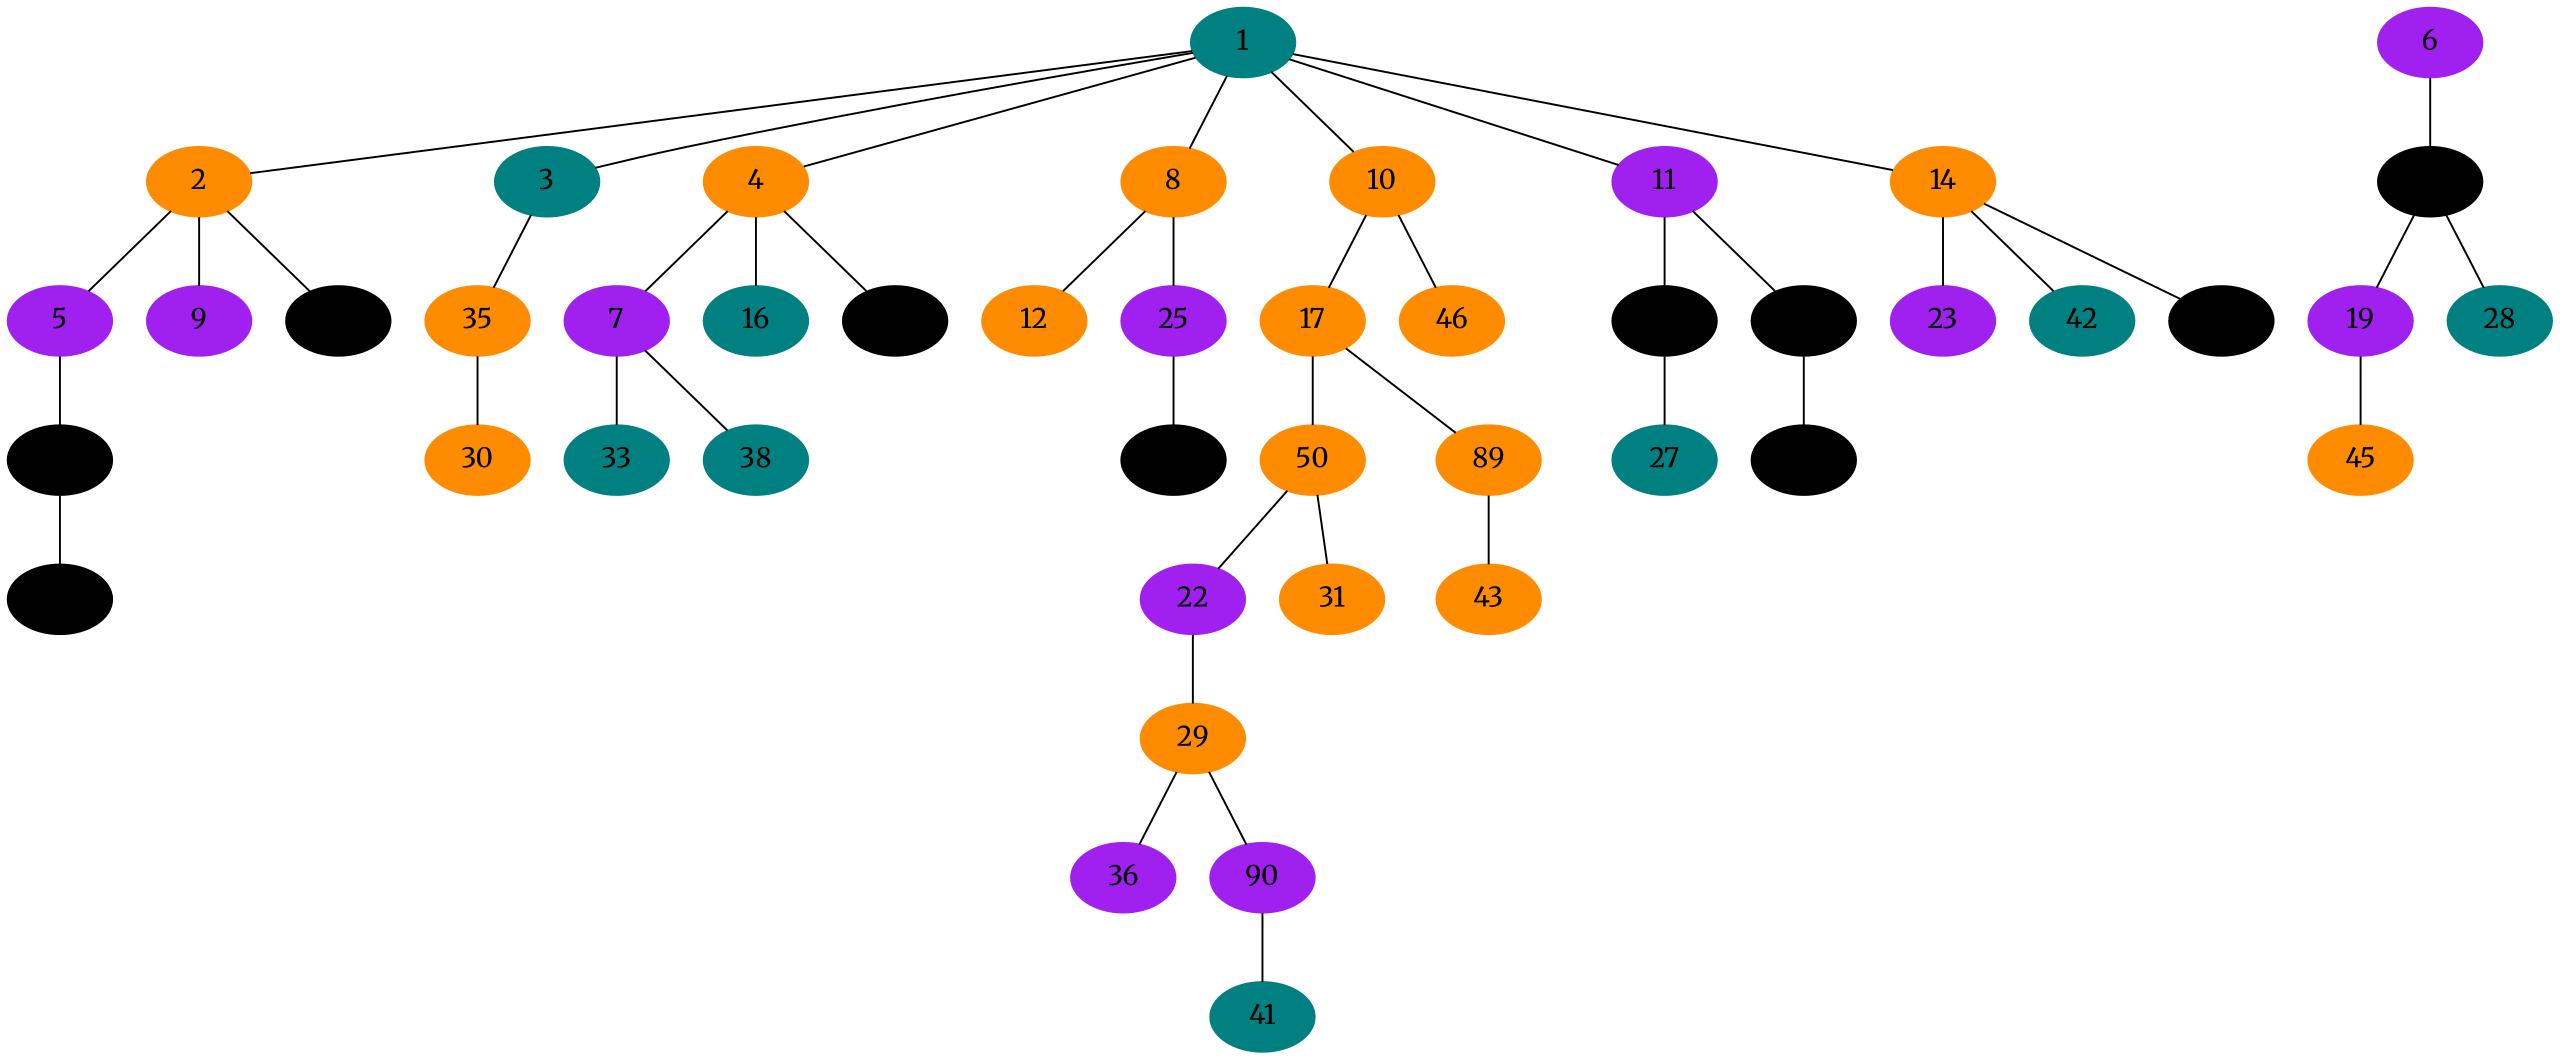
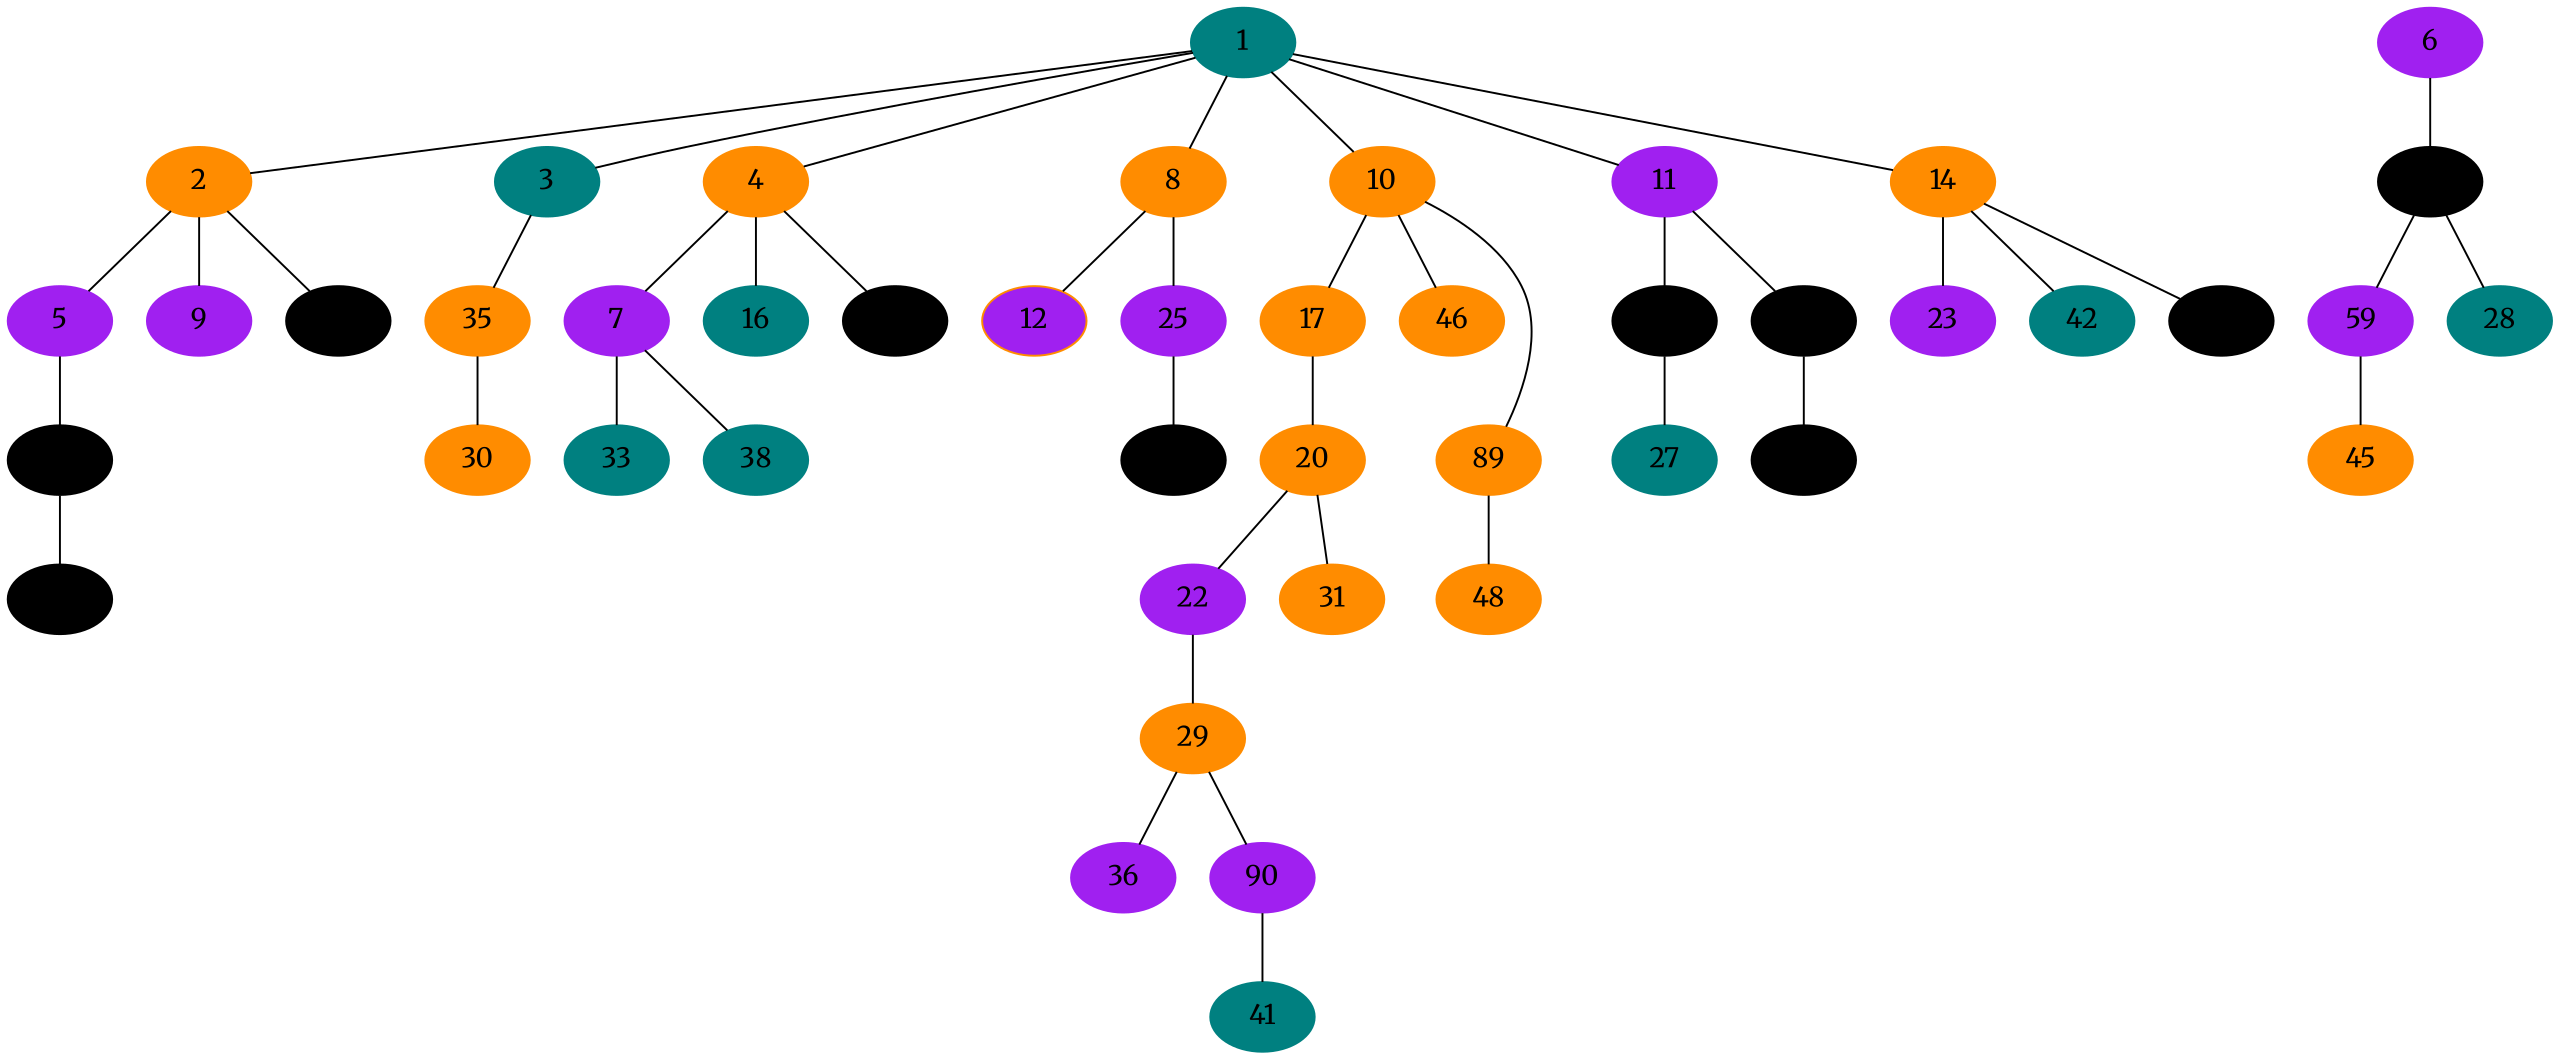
  graph {
    fontname=Merriweather
    node [color=darkorange fontname=Merriweather style=filled]
    edge [fontname=Merriweather weight=1.0]
    1 [color=teal]
    2
    3 [color=teal]
    4
    8
    10
    11 [color=purple]
    14
    5 [color=purple]
    9 [color=purple]
    24 [color=black]
    35
    7 [color=purple]
    16 [color=teal]
    34 [color=black]
-   12
+   12 [fillcolor=purple]
    25 [color=purple]
    17
    46
    15 [color=black]
    18 [color=black]
    23 [color=purple]
    42 [color=teal]
    44 [color=black]
    21 [color=black]
    30
    6 [color=purple]
    13 [color=black]
    33 [color=teal]
    38 [color=teal]
    32 [color=black]
-   19 [color=purple]
+   19 [color=purple label=59]
    28 [color=teal]
    37 [color=black]
-   20 [label=50]
+   20
    n36 [label=89]
    27 [color=teal]
    26 [color=black]
    45
    22 [color=purple]
    31
-   43
+   43 [label=48]
    29
    36 [color=purple]
    n45 [color=purple label=90]
    41 [color=teal]
    1 -- 2
    1 -- 3
    1 -- 4
    1 -- 8
    1 -- 10
    1 -- 11
    1 -- 14 [weight=2.0]
    2 -- 5
    2 -- 9 [weight=3.0]
    2 -- 24
    3 -- 35
    4 -- 7 [weight=2.0]
    4 -- 16
    4 -- 34
    8 -- 12
    8 -- 25
    10 -- 17
    10 -- 46
    11 -- 15
    11 -- 18
    14 -- 23
    14 -- 42
    14 -- 44
    5 -- 21 [weight=2.0]
    35 -- 30
    7 -- 33
    7 -- 38
    25 -- 37
    17 -- 20
-   17 -- n36
+   10 -- n36
    15 -- 27
    18 -- 26
    21 -- 32
    6 -- 13
    13 -- 19
    13 -- 28
    19 -- 45
    20 -- 22
    20 -- 31
    n36 -- 43
    22 -- 29
    29 -- 36
    29 -- n45
    n45 -- 41
  }
